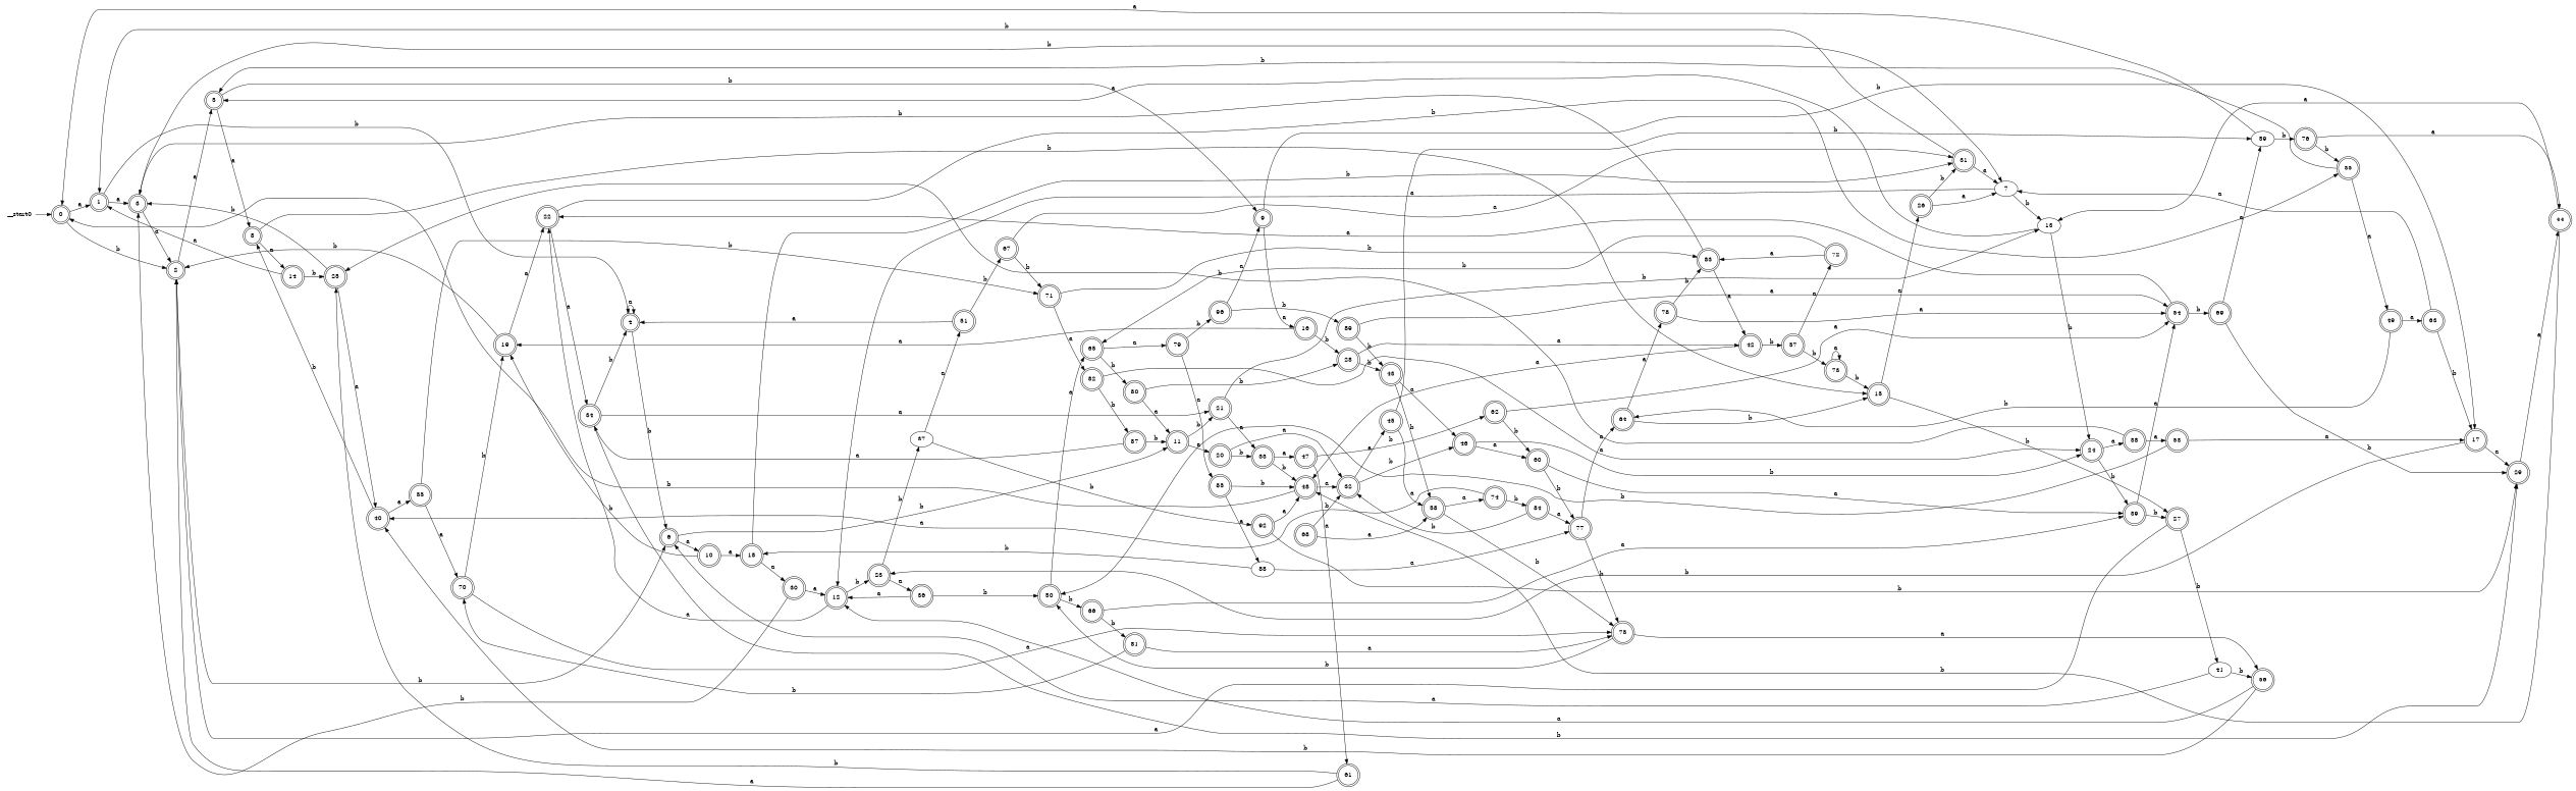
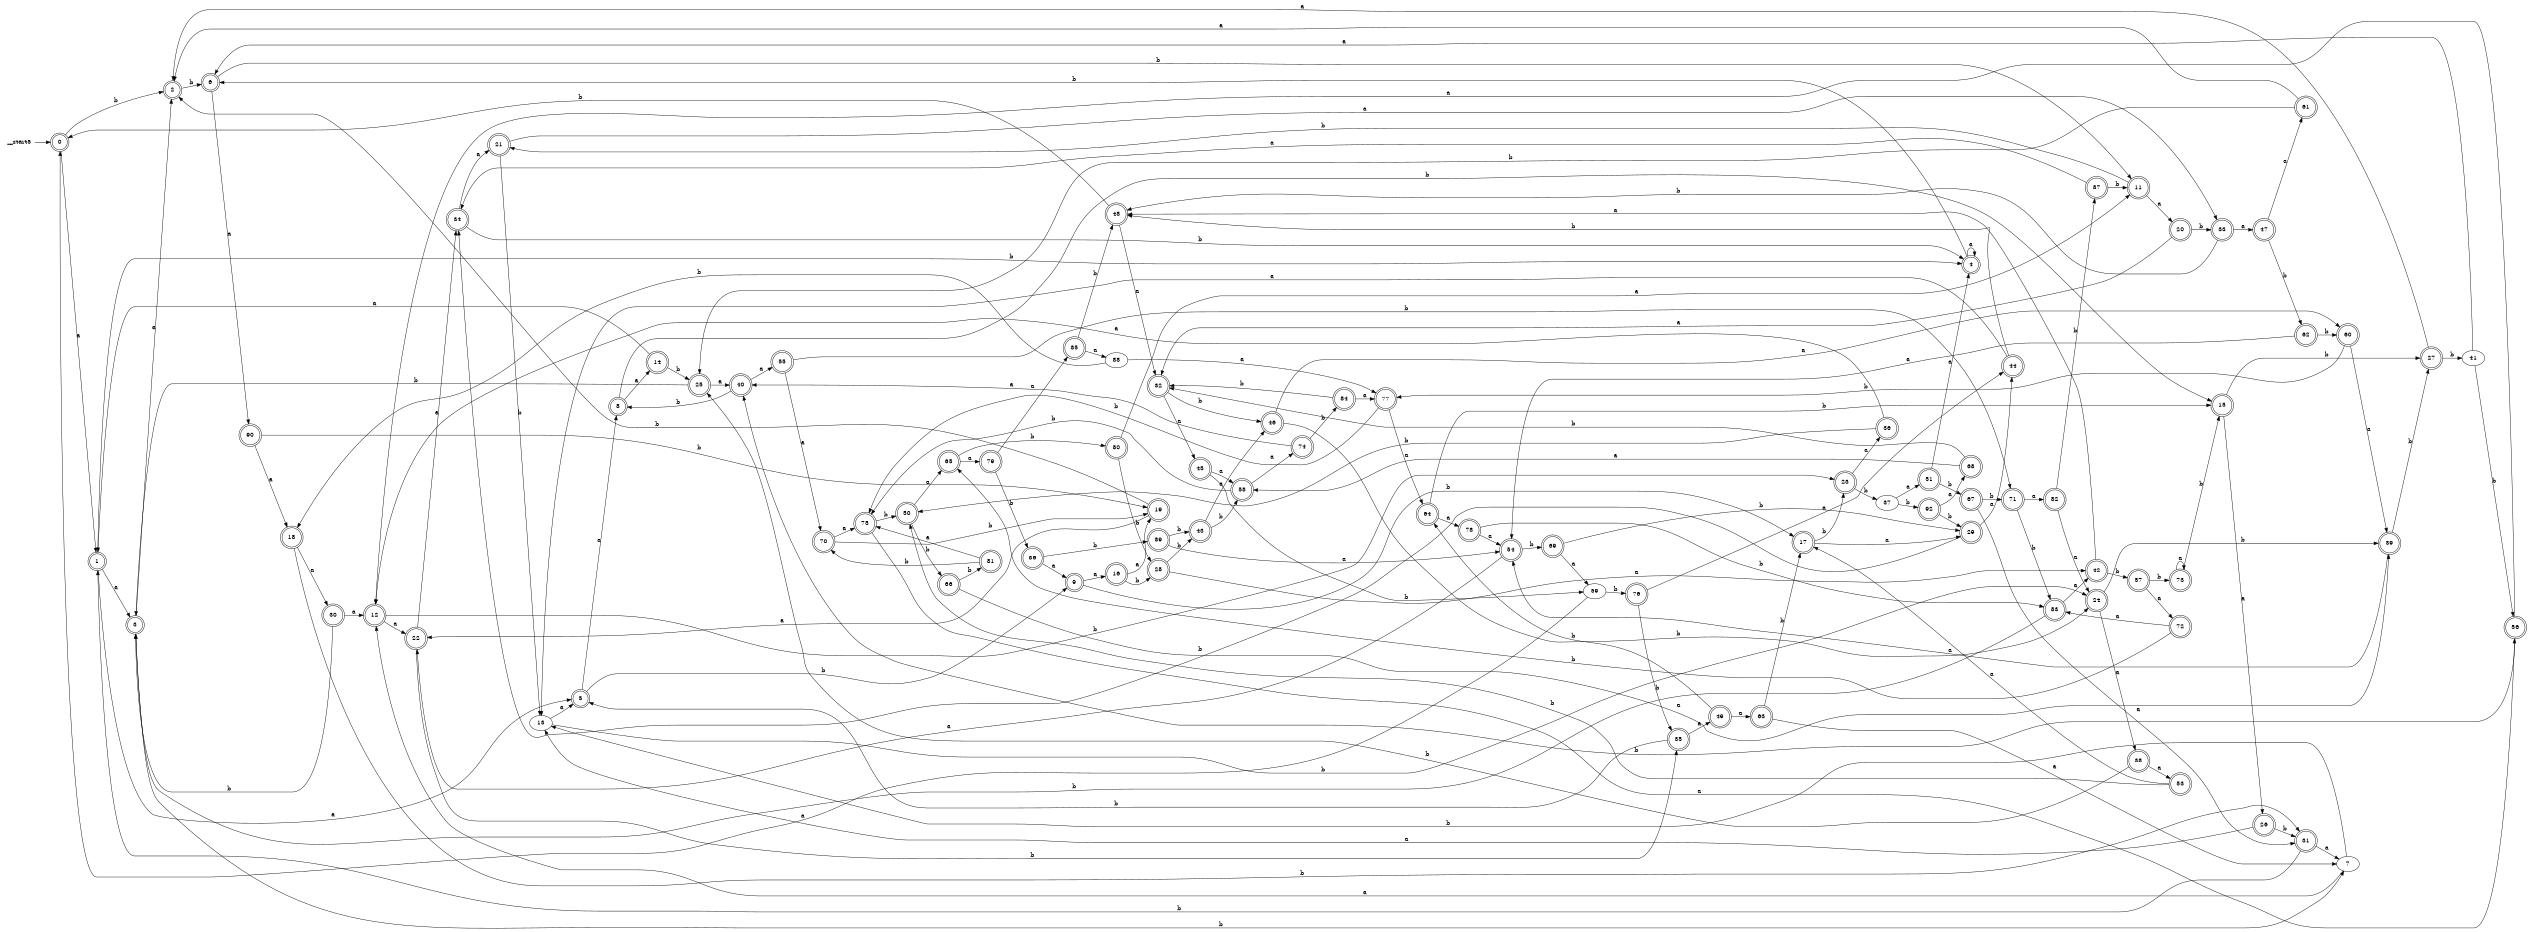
  digraph {
    rankdir=LR
    node [shape=doublecircle]
-   __start0 [shape=none]
+   __start0 [shape=none label=__start5]
    0
    1
    2
    3
    4
    5
    6
    7 [shape=""]
    8
    9
-   10
+   10 [label=90]
    11
    12
    13 [shape=ellipse]
    14
    15
    16
    17
    18
    19
    20
    21
    22
    23
    24
    25
    26
    27
    28
    29
    30
    31
    32
    33
    34
    35
    36
    37 [shape=""]
    38
    39
    40
    41 [shape=""]
    42
    43
    44
    45
    46
    47
    48
    49
    50
    51
    n54 [label=92]
    53
    54
    55
    56
    57
    58
    59 [shape=ellipse]
    60
    61
    62
    63
    64
    65
    66
    67
    68
    69
    70
    71
    72
    73
    74
    75
    76
    77
    78
    79
    80
    81
    82
    83
    84
    85
-   86 [label=96]
+   86
    87
    88 [shape=""]
    89
    __start0 -> 0
    0 -> 1 [label=a]
    0 -> 2 [label=b]
    1 -> 3 [label=a]
    1 -> 4 [label=b]
-   2 -> 5 [label=a]
+   1 -> 5 [label=a]
    2 -> 6 [label=b]
    3 -> 2 [label=a]
    3 -> 7 [label=b]
    4 -> 4 [label=a]
    4 -> 6 [label=b]
    5 -> 8 [label=a]
    5 -> 9 [label=b]
    6 -> 10 [label=a]
    6 -> 11 [label=b]
    7 -> 12 [label=a]
    7 -> 13 [label=b]
    8 -> 14 [label=a]
    8 -> 15 [label=b]
    9 -> 16 [label=a]
    9 -> 17 [label=b]
    10 -> 18 [label=a]
    10 -> 19 [label=b]
    11 -> 20 [label=a]
    11 -> 21 [label=b]
    12 -> 22 [label=a]
    12 -> 23 [label=b]
    13 -> 5 [label=a]
    13 -> 24 [label=b]
    14 -> 1 [label=a]
    14 -> 25 [label=b]
    15 -> 26 [label=a]
    15 -> 27 [label=b]
    16 -> 19 [label=a]
    16 -> 28 [label=b]
    17 -> 23 [label=b]
    17 -> 29 [label=a]
    18 -> 30 [label=a]
    18 -> 31 [label=b]
    19 -> 2 [label=b]
    19 -> 22 [label=a]
    20 -> 32 [label=a]
    20 -> 33 [label=b]
    21 -> 13 [label=b]
    21 -> 33 [label=a]
    22 -> 34 [label=a]
    22 -> 35 [label=b]
    23 -> 36 [label=a]
    23 -> 37 [label=b]
    24 -> 38 [label=a]
    24 -> 39 [label=b]
    25 -> 3 [label=b]
    25 -> 40 [label=a]
-   26 -> 7 [label=a]
+   26 -> 13 [label=a]
    26 -> 31 [label=b]
    27 -> 2 [label=a]
    27 -> 41 [label=b]
    28 -> 42 [label=a]
    28 -> 43 [label=b]
-   34 -> 29 [label=b]
+   29 -> 34 [label=b]
    29 -> 44 [label=a]
    30 -> 3 [label=b]
    30 -> 12 [label=a]
    31 -> 1 [label=b]
    31 -> 7 [label=a]
    32 -> 45 [label=a]
    32 -> 46 [label=b]
    33 -> 47 [label=a]
    33 -> 48 [label=b]
    34 -> 4 [label=b]
    34 -> 21 [label=a]
    35 -> 5 [label=b]
    35 -> 49 [label=a]
    36 -> 12 [label=a]
    36 -> 50 [label=b]
    37 -> 51 [label=a]
    37 -> n54 [label=b]
    38 -> 25 [label=b]
    38 -> 53 [label=a]
    39 -> 27 [label=b]
    39 -> 54 [label=a]
    40 -> 8 [label=b]
    40 -> 55 [label=a]
    41 -> 6 [label=a]
    41 -> 56 [label=b]
    42 -> 48 [label=a]
    42 -> 57 [label=b]
    43 -> 46 [label=a]
    43 -> 58 [label=b]
    44 -> 13 [label=a]
    44 -> 48 [label=b]
    45 -> 58 [label=a]
    45 -> 59 [label=b]
    46 -> 24 [label=b]
    46 -> 60 [label=a]
    47 -> 61 [label=a]
    47 -> 62 [label=b]
    48 -> 0 [label=b]
    48 -> 32 [label=a]
    49 -> 63 [label=a]
    49 -> 64 [label=b]
    50 -> 65 [label=a]
    50 -> 66 [label=b]
    51 -> 4 [label=a]
    51 -> 67 [label=b]
    n54 -> 29 [label=b]
-   n54 -> 48 [label=a]
+   n54 -> 68 [label=a]
    53 -> 17 [label=a]
    53 -> 50 [label=b]
    54 -> 22 [label=a]
    54 -> 69 [label=b]
    55 -> 70 [label=a]
    55 -> 71 [label=b]
    56 -> 12 [label=a]
    56 -> 40 [label=b]
    57 -> 72 [label=a]
    57 -> 73 [label=b]
    58 -> 74 [label=a]
    58 -> 75 [label=b]
    59 -> 0 [label=a]
    59 -> 76 [label=b]
    60 -> 39 [label=a]
    60 -> 77 [label=b]
    61 -> 2 [label=a]
    61 -> 25 [label=b]
    62 -> 54 [label=a]
    62 -> 60 [label=b]
    63 -> 7 [label=a]
    63 -> 17 [label=b]
    64 -> 15 [label=b]
    64 -> 78 [label=a]
    65 -> 79 [label=a]
    65 -> 80 [label=b]
    66 -> 39 [label=a]
    66 -> 81 [label=b]
    67 -> 31 [label=a]
    67 -> 71 [label=b]
    68 -> 32 [label=b]
    68 -> 58 [label=a]
    69 -> 29 [label=b]
    69 -> 59 [label=a]
    70 -> 19 [label=b]
    70 -> 75 [label=a]
    71 -> 82 [label=a]
    71 -> 83 [label=b]
    72 -> 65 [label=b]
    72 -> 83 [label=a]
    73 -> 15 [label=b]
    73 -> 73 [label=a]
    74 -> 40 [label=a]
    74 -> 84 [label=b]
    75 -> 50 [label=b]
    75 -> 56 [label=a]
    76 -> 35 [label=b]
    76 -> 44 [label=a]
    77 -> 64 [label=a]
    77 -> 75 [label=b]
    78 -> 54 [label=a]
    78 -> 83 [label=b]
    79 -> 85 [label=a]
    79 -> 86 [label=b]
    80 -> 11 [label=a]
    80 -> 28 [label=b]
    81 -> 70 [label=b]
    81 -> 75 [label=a]
    82 -> 24 [label=a]
    82 -> 87 [label=b]
    83 -> 3 [label=b]
    83 -> 42 [label=a]
    84 -> 32 [label=b]
    84 -> 77 [label=a]
    85 -> 48 [label=b]
    85 -> 88 [label=a]
    86 -> 9 [label=a]
    86 -> 89 [label=b]
    87 -> 11 [label=b]
    87 -> 34 [label=a]
    88 -> 18 [label=b]
    88 -> 77 [label=a]
    89 -> 43 [label=b]
    89 -> 54 [label=a]
  }
